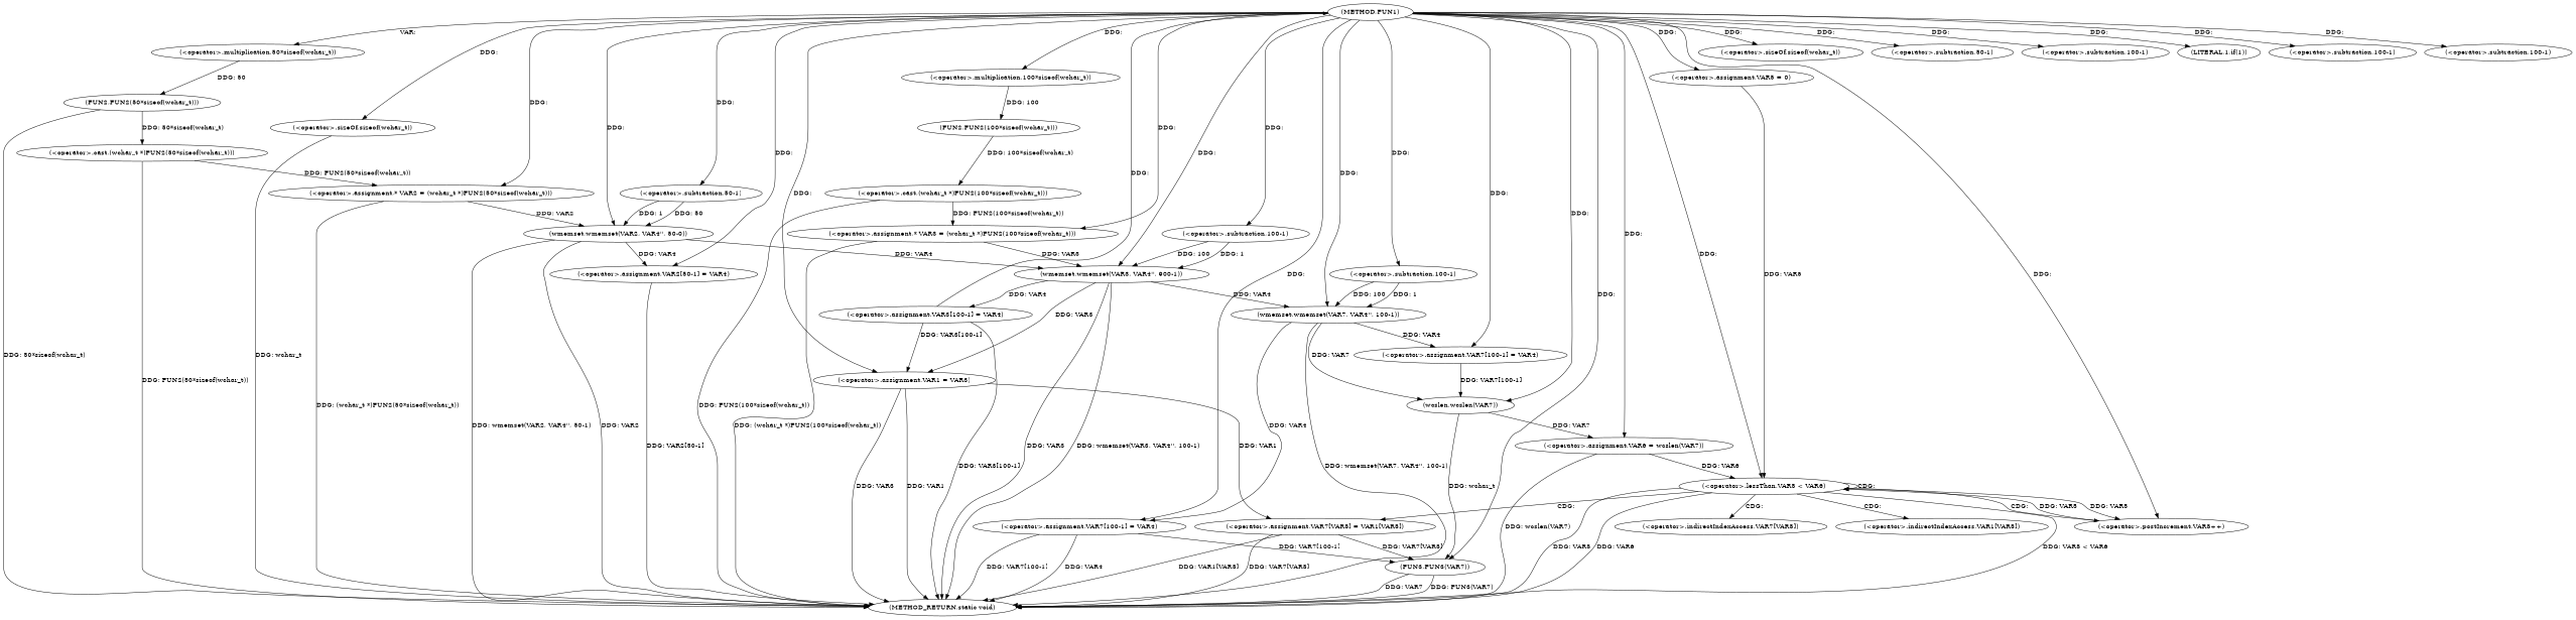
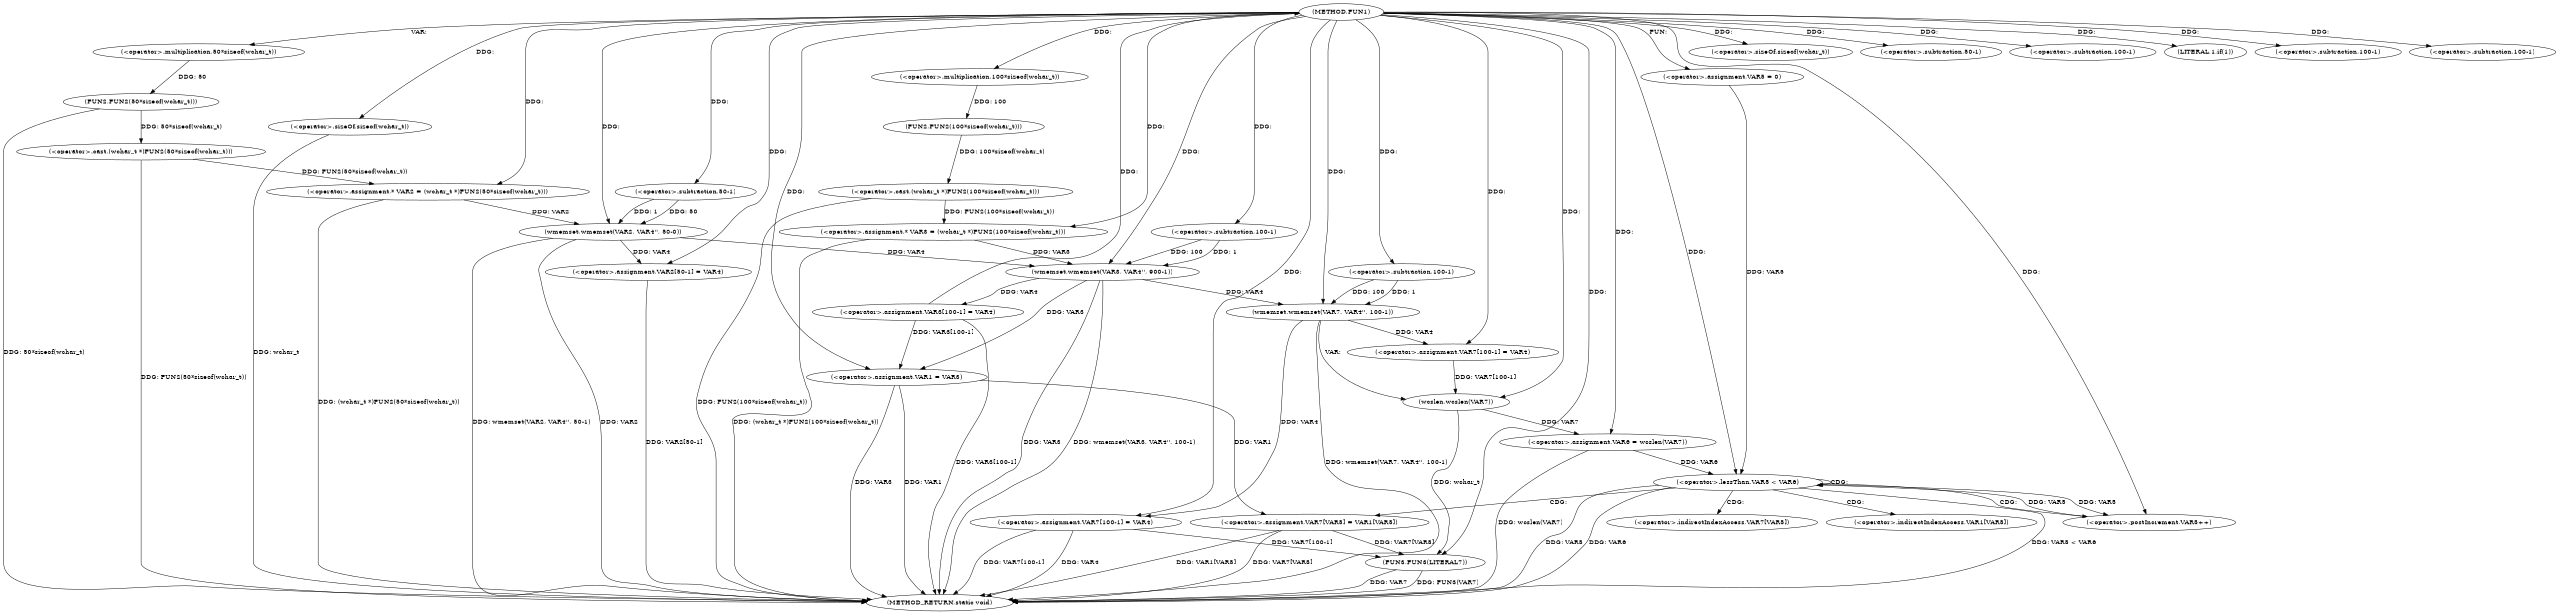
  digraph {
    n1 [label="(METHOD,FUN1)"]
    n2 [label="(<operator>.assignment,* VAR2 = (wchar_t *)FUN2(50*sizeof(wchar_t)))"]
    n3 [label="(<operator>.multiplication,50*sizeof(wchar_t))"]
    n4 [label="(<operator>.sizeOf,sizeof(wchar_t))"]
    n5 [label="(<operator>.assignment,* VAR3 = (wchar_t *)FUN2(100*sizeof(wchar_t)))"]
    n6 [label="(<operator>.multiplication,100*sizeof(wchar_t))"]
    n7 [label="(<operator>.sizeOf,sizeof(wchar_t))"]
    n8 [label="(wmemset,wmemset(VAR2, VAR4'', 50-0))"]
    n9 [label="(<operator>.subtraction,50-1)"]
    n10 [label="(<operator>.assignment,VAR2[50-1] = VAR4)"]
    n11 [label="(<operator>.subtraction,50-1)"]
    n12 [label="(wmemset,wmemset(VAR3, VAR4'', 900-1))"]
    n13 [label="(<operator>.subtraction,100-1)"]
    n14 [label="(<operator>.subtraction,100-1)"]
    n15 [label="(LITERAL,1,if(1))"]
    n16 [label="(<operator>.assignment,VAR1 = VAR3)"]
    n17 [label="(wmemset,wmemset(VAR7, VAR4'', 100-1))"]
    n18 [label="(<operator>.subtraction,100-1)"]
    n19 [label="(<operator>.assignment,VAR7[100-1] = VAR4)"]
    n20 [label="(<operator>.subtraction,100-1)"]
    n21 [label="(<operator>.assignment,VAR6 = wcslen(VAR7))"]
    n22 [label="(wcslen,wcslen(VAR7))"]
    n23 [label="(<operator>.assignment,VAR5 = 0)"]
    n24 [label="(<operator>.lessThan,VAR5 < VAR6)"]
    n25 [label="(<operator>.postIncrement,VAR5++)"]
    n26 [label="(<operator>.assignment,VAR7[100-1] = VAR4)"]
    n27 [label="(<operator>.subtraction,100-1)"]
-   n28 [label="(FUN3,FUN3(VAR7))"]
+   n28 [label="(FUN3,FUN3(LITERAL7))"]
    n29 [label="(METHOD_RETURN,static void)"]
    n30 [label="(FUN2,FUN2(50*sizeof(wchar_t)))"]
    n31 [label="(FUN2,FUN2(100*sizeof(wchar_t)))"]
    n32 [label="(<operator>.assignment,VAR3[100-1] = VAR4)"]
    n33 [label="(<operator>.assignment,VAR7[VAR5] = VAR1[VAR5])"]
    n34 [label="(<operator>.indirectIndexAccess,VAR7[VAR5])"]
    n35 [label="(<operator>.indirectIndexAccess,VAR1[VAR5])"]
    n36 [label="(<operator>.cast,(wchar_t *)FUN2(50*sizeof(wchar_t)))"]
    n37 [label="(<operator>.cast,(wchar_t *)FUN2(100*sizeof(wchar_t)))"]
    n1 -> n2 [label="DDG: "]
    n1 -> n3 [label="VAR: "]
    n1 -> n4 [label="DDG: "]
    n1 -> n5 [label="DDG: "]
    n1 -> n6 [label="DDG: "]
    n1 -> n7 [label="DDG: "]
    n1 -> n8 [label="DDG: "]
    n1 -> n9 [label="DDG: "]
    n1 -> n10 [label="DDG: "]
    n1 -> n11 [label="DDG: "]
    n1 -> n12 [label="DDG: "]
    n1 -> n13 [label="DDG: "]
    n1 -> n14 [label="DDG: "]
    n1 -> n15 [label="DDG: "]
    n1 -> n16 [label="DDG: "]
    n1 -> n17 [label="DDG: "]
    n1 -> n18 [label="DDG: "]
    n1 -> n19 [label="DDG: "]
    n1 -> n20 [label="DDG: "]
    n1 -> n21 [label="DDG: "]
    n1 -> n22 [label="DDG: "]
-   n1 -> n23 [label="DDG: "]
+   n1 -> n23 [label="FUN: "]
    n1 -> n24 [label="DDG: "]
    n1 -> n25 [label="DDG: "]
    n1 -> n26 [label="DDG: "]
    n1 -> n27 [label="DDG: "]
    n1 -> n28 [label="DDG: "]
    n2 -> n8 [label="DDG: VAR2"]
    n2 -> n29 [label="DDG: (wchar_t *)FUN2(50*sizeof(wchar_t))"]
    n3 -> n30 [label="DDG: 50"]
    n5 -> n12 [label="DDG: VAR3"]
    n5 -> n29 [label="DDG: (wchar_t *)FUN2(100*sizeof(wchar_t))"]
    n6 -> n31 [label="DDG: 100"]
    n7 -> n29 [label="DDG: wchar_t"]
    n8 -> n10 [label="DDG: VAR4"]
    n8 -> n12 [label="DDG: VAR4"]
    n8 -> n29 [label="DDG: VAR2"]
    n8 -> n29 [label="DDG: wmemset(VAR2, VAR4'', 50-1)"]
    n9 -> n8 [label="DDG: 50"]
    n9 -> n8 [label="DDG: 1"]
    n10 -> n29 [label="DDG: VAR2[50-1]"]
    n12 -> n16 [label="DDG: VAR3"]
    n12 -> n17 [label="DDG: VAR4"]
    n12 -> n29 [label="DDG: wmemset(VAR3, VAR4'', 100-1)"]
    n12 -> n29 [label="DDG: VAR3"]
    n12 -> n32 [label="DDG: VAR4"]
    n13 -> n12 [label="DDG: 100"]
    n13 -> n12 [label="DDG: 1"]
    n16 -> n29 [label="DDG: VAR1"]
    n16 -> n29 [label="DDG: VAR3"]
    n16 -> n33 [label="DDG: VAR1"]
    n17 -> n19 [label="DDG: VAR4"]
-   n17 -> n22 [label="DDG: VAR7"]
+   n17 -> n22 [label="VAR: "]
    n17 -> n26 [label="DDG: VAR4"]
    n17 -> n29 [label="DDG: wmemset(VAR7, VAR4'', 100-1)"]
    n18 -> n17 [label="DDG: 100"]
    n18 -> n17 [label="DDG: 1"]
    n19 -> n22 [label="DDG: VAR7[100-1]"]
    n21 -> n24 [label="DDG: VAR6"]
    n21 -> n29 [label="DDG: wcslen(VAR7)"]
    n22 -> n21 [label="DDG: VAR7"]
    n22 -> n28 [label="DDG: wchar_t"]
    n23 -> n24 [label="DDG: VAR5"]
    n24 -> n24 [label="CDG: "]
    n24 -> n25 [label="DDG: VAR5"]
    n24 -> n25 [label="CDG: "]
    n24 -> n29 [label="DDG: VAR5"]
    n24 -> n29 [label="DDG: VAR6"]
    n24 -> n29 [label="DDG: VAR5 < VAR6"]
    n24 -> n33 [label="CDG: "]
    n24 -> n34 [label="CDG: "]
    n24 -> n35 [label="CDG: "]
    n25 -> n24 [label="DDG: VAR5"]
    n26 -> n28 [label="DDG: VAR7[100-1]"]
    n26 -> n29 [label="DDG: VAR4"]
    n26 -> n29 [label="DDG: VAR7[100-1]"]
    n28 -> n29 [label="DDG: FUN3(VAR7)"]
    n28 -> n29 [label="DDG: VAR7"]
    n30 -> n29 [label="DDG: 50*sizeof(wchar_t)"]
    n30 -> n36 [label="DDG: 50*sizeof(wchar_t)"]
    n31 -> n37 [label="DDG: 100*sizeof(wchar_t)"]
    n32 -> n1 [label="DDG: "]
    n32 -> n16 [label="DDG: VAR3[100-1]"]
    n32 -> n29 [label="DDG: VAR3[100-1]"]
    n33 -> n28 [label="DDG: VAR7[VAR5]"]
    n33 -> n29 [label="DDG: VAR1[VAR5]"]
    n33 -> n29 [label="DDG: VAR7[VAR5]"]
    n36 -> n2 [label="DDG: FUN2(50*sizeof(wchar_t))"]
    n36 -> n29 [label="DDG: FUN2(50*sizeof(wchar_t))"]
    n37 -> n5 [label="DDG: FUN2(100*sizeof(wchar_t))"]
    n37 -> n29 [label="DDG: FUN2(100*sizeof(wchar_t))"]
  }
